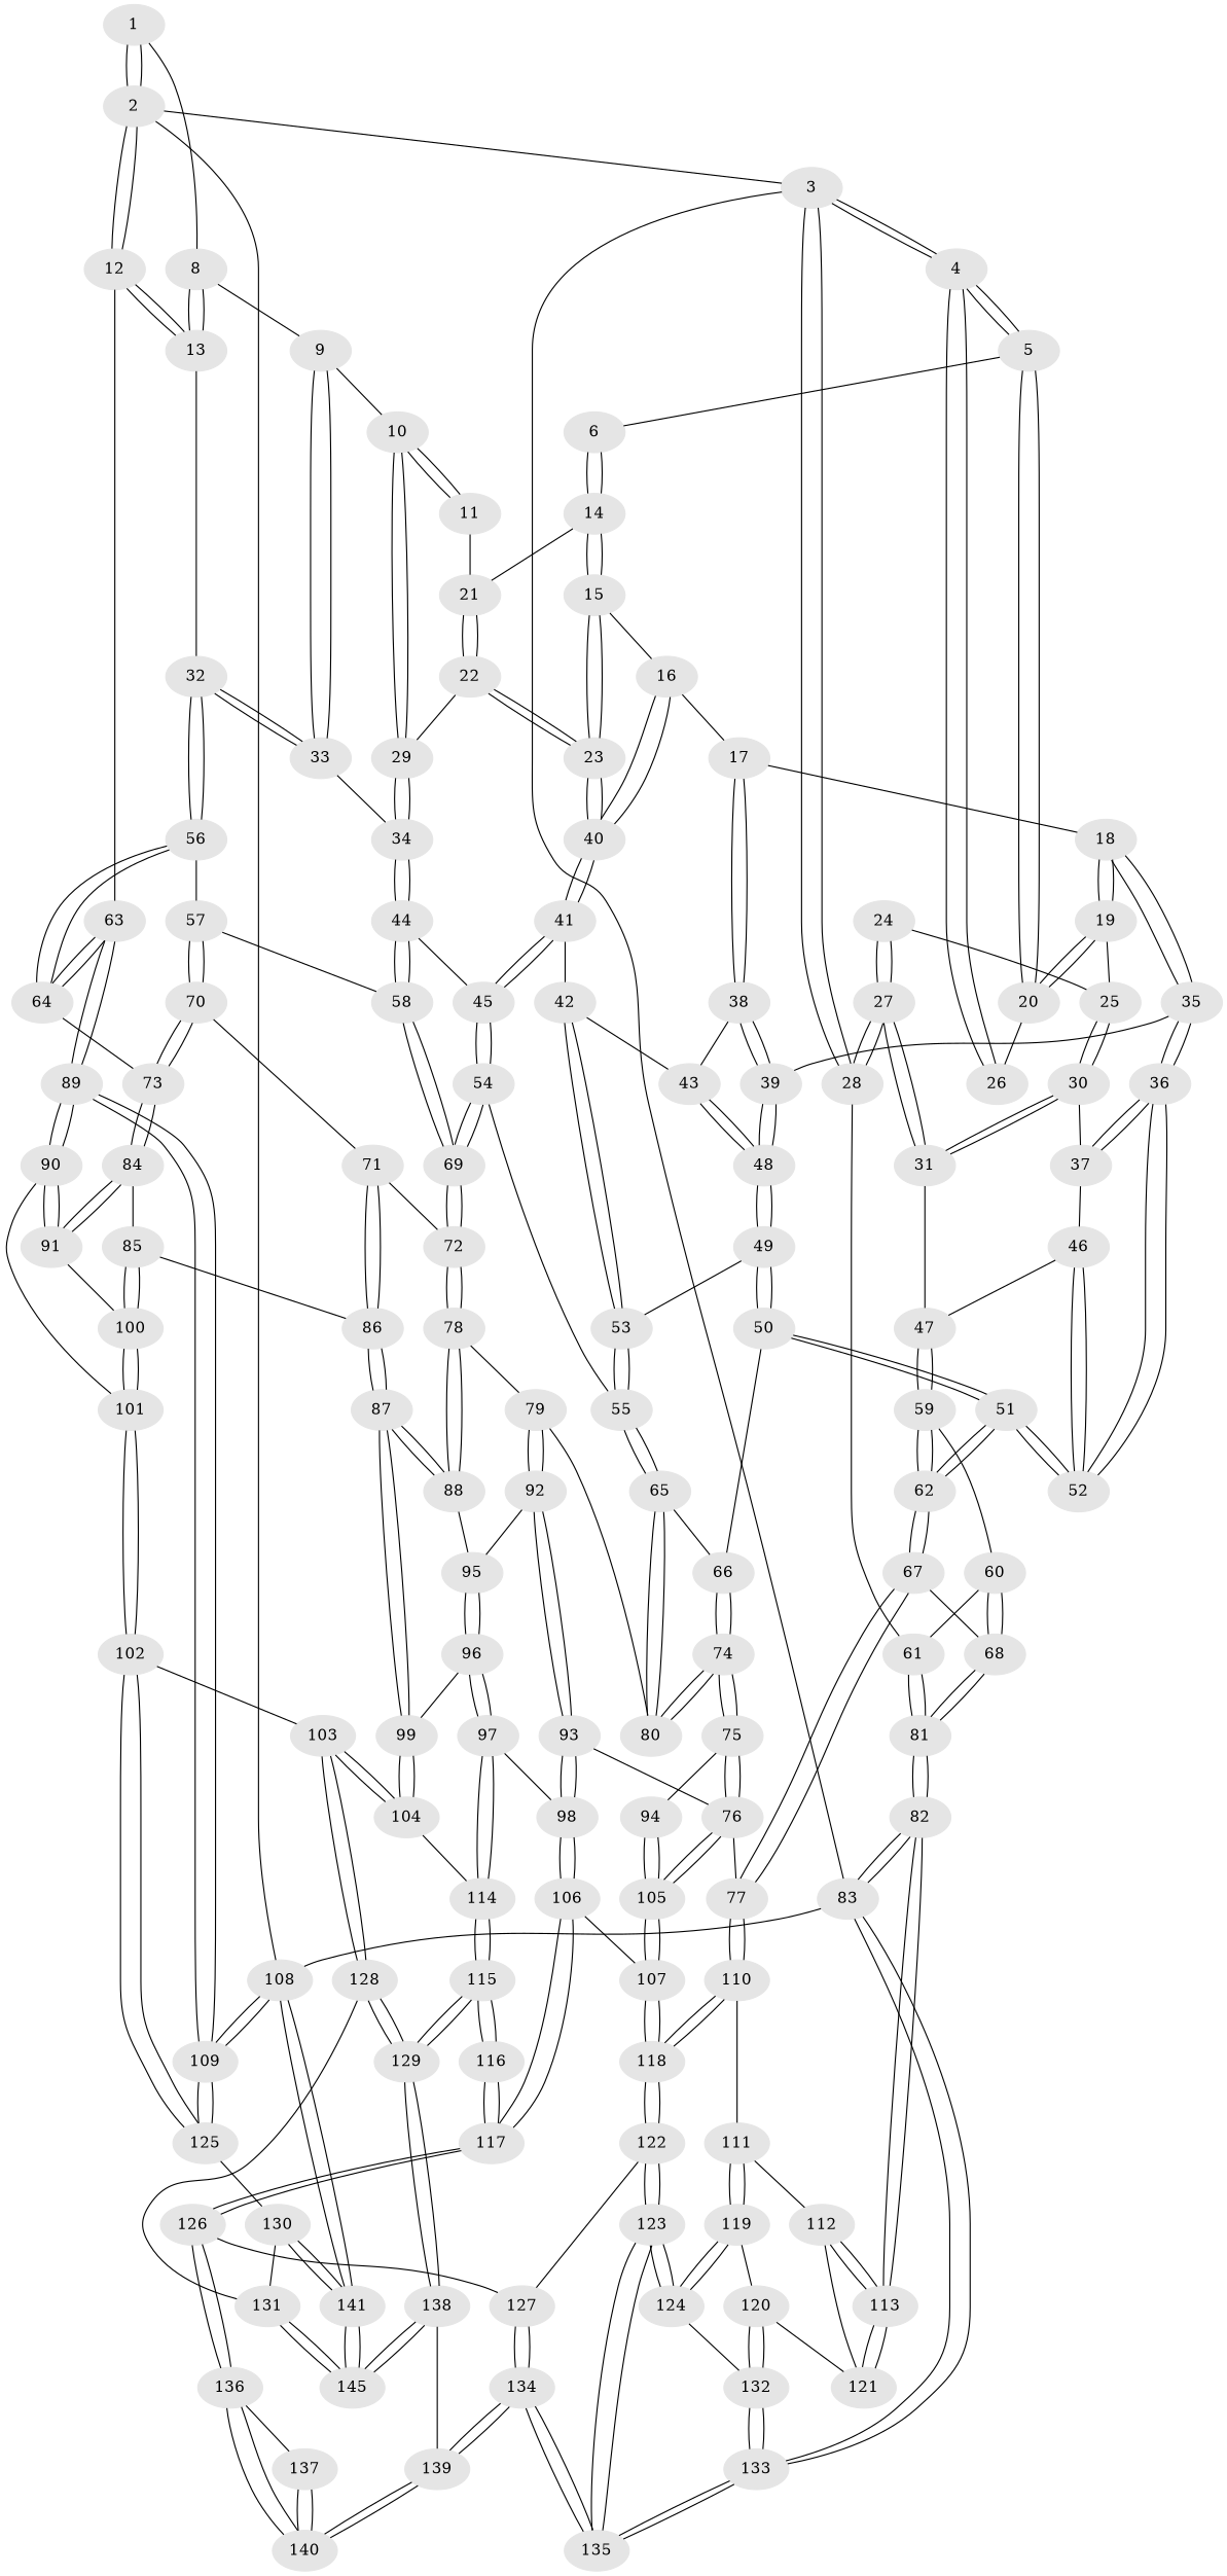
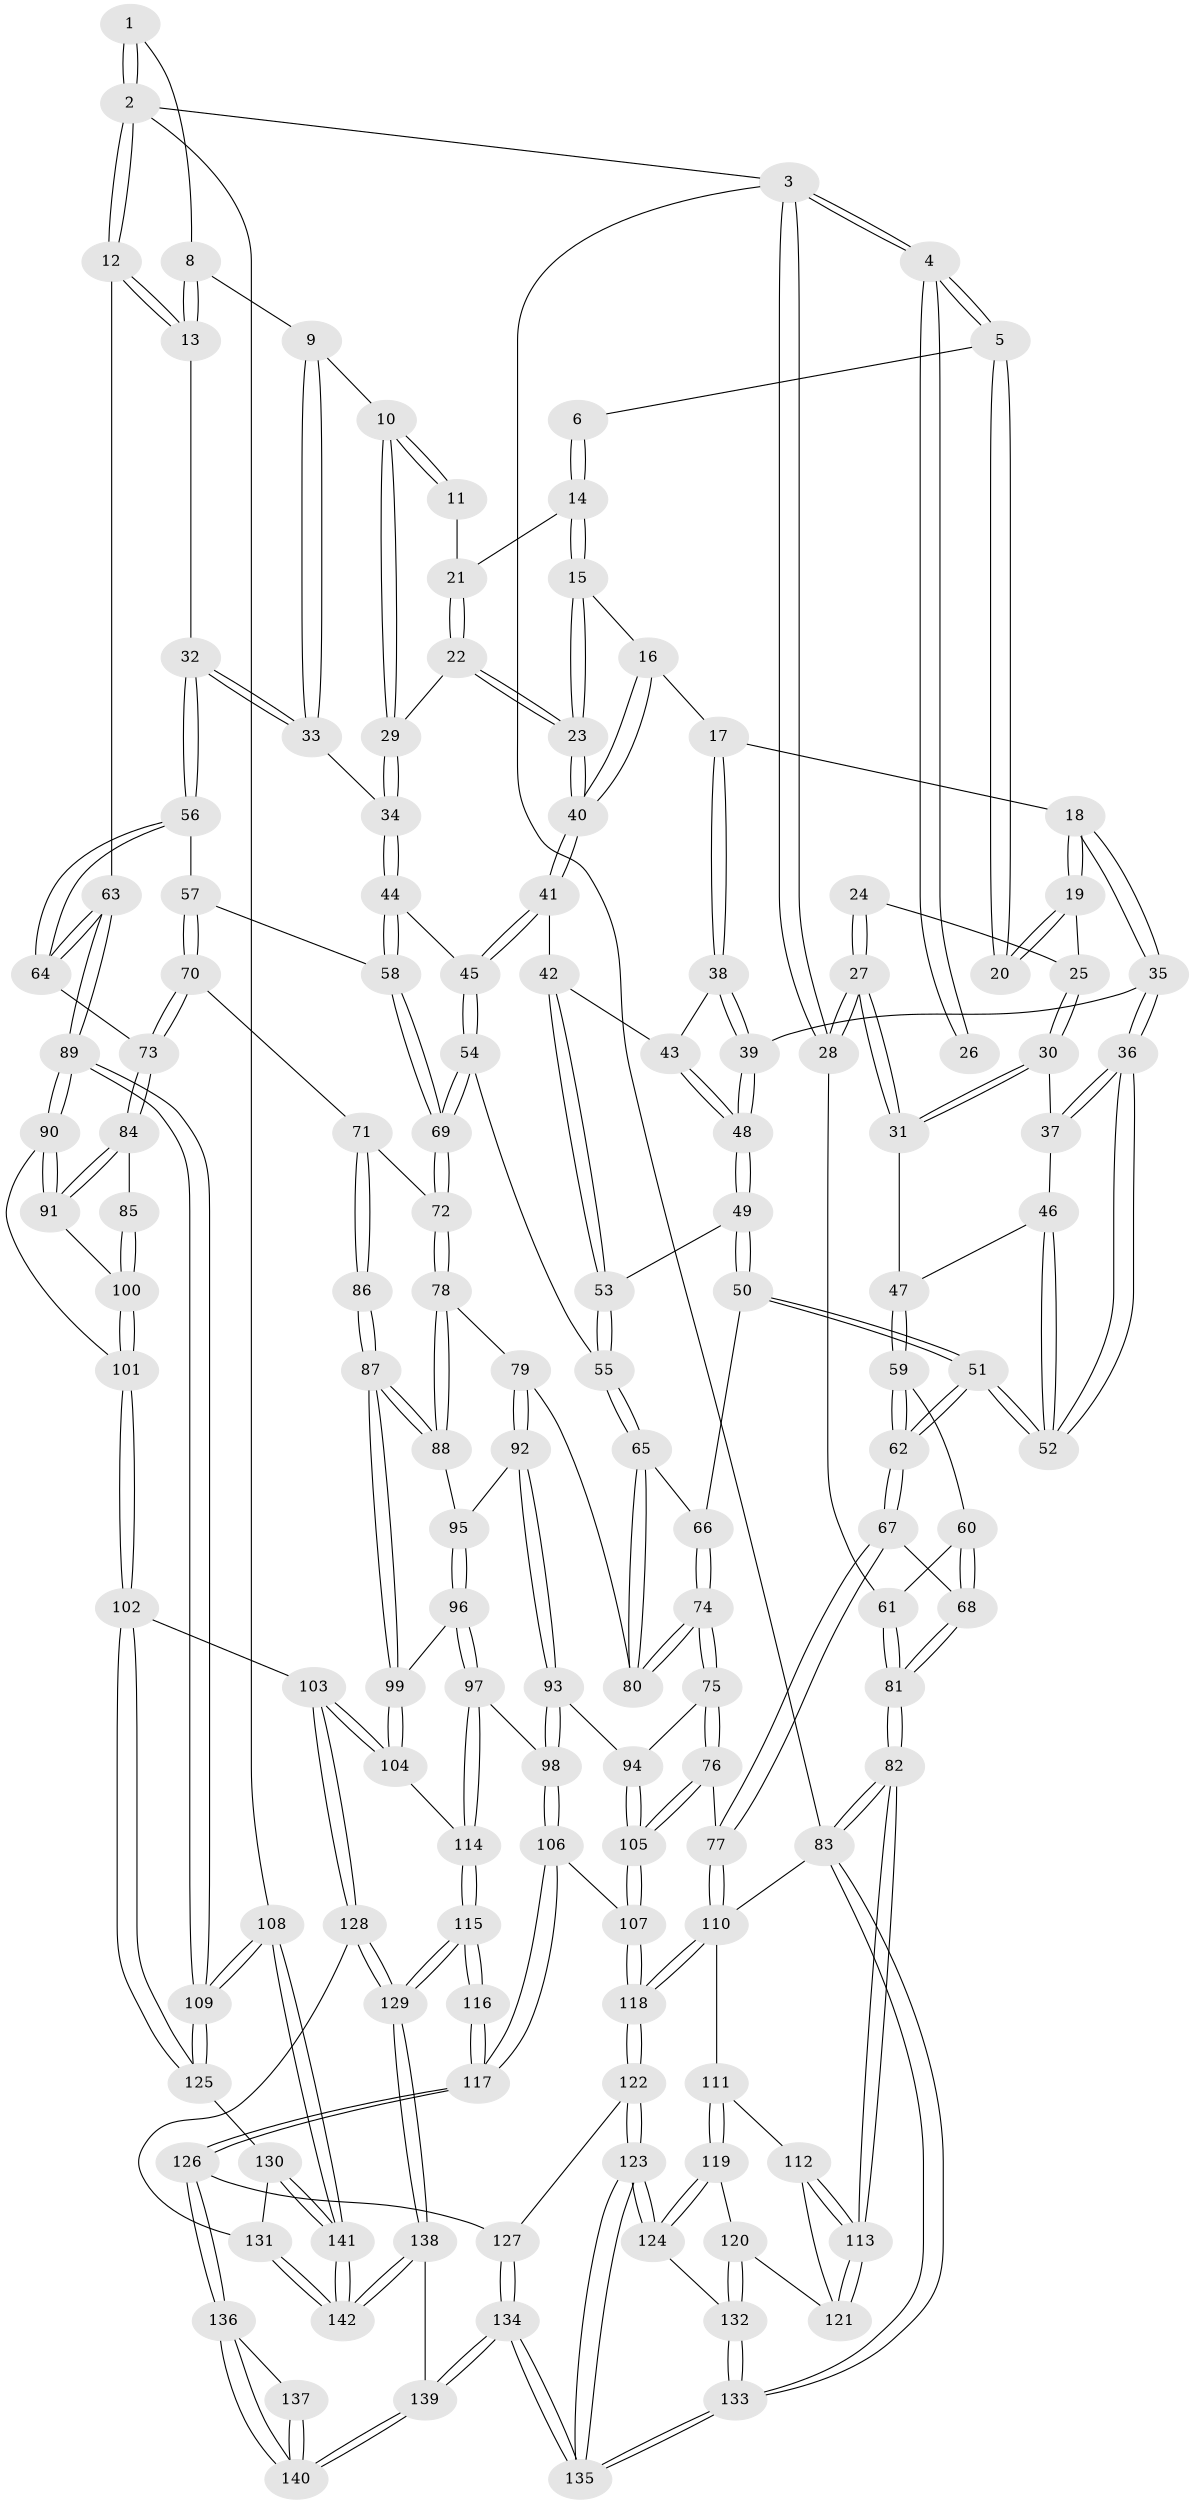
  graph {
    node [color=gray90 style=filled]
    1
    2
    8
    3
    12
    108
    9
    13
    4
    28
    83
    63
    109
    141
    5
    26
    61
    133
    6
    20
    14
    21
    15
    11
    10
    33
    32
    29
    34
    22
    64
    89
    56
    16
    23
    17
    40
    18
    38
    41
    19
    35
    39
    43
    25
    36
    30
    24
    27
    31
    37
    47
    81
    44
    46
    59
    57
    45
    58
    52
    48
    49
    42
    53
    54
    55
    69
    62
    60
    50
    51
    66
    74
    67
    65
    72
    80
    70
    73
    71
    68
    82
    77
    90
    84
    75
    110
    78
    86
    87
    79
    88
    85
    91
    76
    94
    105
    107
    118
    111
    92
    95
    93
    113
    121
    135
    100
    101
    99
    104
    96
    125
    102
    98
    106
    97
    114
    115
    117
    103
    128
    130
    129
    131
    126
    122
-   142 [label=145]
+   142
    112
    119
    120
    124
    116
    138
    127
    136
    123
    132
    134
    137
    140
    139
    1 -- 2
    1 -- 2
    1 -- 8
    2 -- 3
    2 -- 12
    2 -- 12
    2 -- 108
    8 -- 9
    8 -- 13
    8 -- 13
    3 -- 4
    3 -- 4
    3 -- 28
    3 -- 28
    3 -- 83
    12 -- 13
    12 -- 13
    12 -- 63
    108 -- 109
    108 -- 109
    108 -- 141
    108 -- 141
    9 -- 10
    9 -- 33
    9 -- 33
    13 -- 32
    4 -- 5
    4 -- 5
    4 -- 26
    4 -- 26
    28 -- 61
-   83 -- 108
+   83 -- 110
    83 -- 133
    83 -- 133
    63 -- 64
    63 -- 64
    63 -- 89
    63 -- 89
    109 -- 125
    109 -- 125
    141 -- 142
    141 -- 142
    5 -- 6
    5 -- 20
    5 -- 20
    61 -- 81
    61 -- 81
    133 -- 135
    133 -- 135
    6 -- 14
    6 -- 14
-   20 -- 26
    14 -- 21
    14 -- 15
    14 -- 15
    21 -- 22
    21 -- 22
    15 -- 16
    15 -- 23
    15 -- 23
    11 -- 21
    10 -- 11
    10 -- 11
    10 -- 29
    10 -- 29
    33 -- 34
    32 -- 33
    32 -- 33
    32 -- 56
    32 -- 56
    29 -- 34
    29 -- 34
    34 -- 44
    34 -- 44
    22 -- 29
    22 -- 23
    22 -- 23
    64 -- 73
    89 -- 109
    89 -- 109
    89 -- 90
    89 -- 90
    56 -- 64
    56 -- 64
    56 -- 57
    16 -- 17
    16 -- 40
    16 -- 40
    23 -- 40
    23 -- 40
    17 -- 18
    17 -- 38
    17 -- 38
    40 -- 41
    40 -- 41
    18 -- 19
    18 -- 19
    18 -- 35
    18 -- 35
    38 -- 39
    38 -- 39
    38 -- 43
    41 -- 45
    41 -- 45
    41 -- 42
    19 -- 20
    19 -- 20
    19 -- 25
    35 -- 39
    35 -- 36
    35 -- 36
    39 -- 48
    39 -- 48
    43 -- 48
    43 -- 48
    25 -- 30
    25 -- 30
    36 -- 37
    36 -- 37
    36 -- 52
    36 -- 52
    30 -- 31
    30 -- 31
    30 -- 37
    24 -- 25
    24 -- 27
    24 -- 27
    27 -- 28
    27 -- 28
    27 -- 31
    27 -- 31
    31 -- 47
    37 -- 46
    47 -- 59
    47 -- 59
    81 -- 82
    81 -- 82
    44 -- 45
    44 -- 58
    44 -- 58
    46 -- 47
    46 -- 52
    46 -- 52
    59 -- 62
    59 -- 62
    59 -- 60
    57 -- 58
    57 -- 70
    57 -- 70
    45 -- 54
    45 -- 54
    58 -- 69
    58 -- 69
    48 -- 49
    48 -- 49
    49 -- 53
    49 -- 50
    49 -- 50
    42 -- 43
    42 -- 53
    42 -- 53
    53 -- 55
    53 -- 55
    54 -- 55
    54 -- 69
    54 -- 69
    55 -- 65
    55 -- 65
    69 -- 72
    69 -- 72
    62 -- 67
    62 -- 67
    60 -- 61
    60 -- 68
    60 -- 68
    50 -- 51
    50 -- 51
    50 -- 66
    51 -- 52
    51 -- 52
    51 -- 62
    51 -- 62
    66 -- 74
    66 -- 74
    74 -- 80
    74 -- 80
    74 -- 75
    74 -- 75
    67 -- 68
    67 -- 77
    67 -- 77
    65 -- 66
    65 -- 80
    65 -- 80
    72 -- 78
    72 -- 78
    70 -- 73
    70 -- 73
    70 -- 71
    73 -- 84
    73 -- 84
    71 -- 72
    71 -- 86
    71 -- 86
    68 -- 81
    68 -- 81
    82 -- 83
    82 -- 83
    82 -- 113
    82 -- 113
    77 -- 110
    77 -- 110
    90 -- 91
    90 -- 91
    90 -- 101
    84 -- 85
    84 -- 91
    84 -- 91
    75 -- 76
    75 -- 76
    75 -- 94
    110 -- 118
    110 -- 118
    110 -- 111
    78 -- 79
    78 -- 88
    78 -- 88
    86 -- 87
    86 -- 87
    87 -- 88
    87 -- 88
    87 -- 99
    87 -- 99
    79 -- 80
    79 -- 92
    79 -- 92
    88 -- 95
-   85 -- 86
    85 -- 100
    85 -- 100
    91 -- 100
    76 -- 77
    76 -- 105
    76 -- 105
    94 -- 105
    94 -- 105
    105 -- 107
    105 -- 107
    107 -- 118
    107 -- 118
    118 -- 122
    118 -- 122
    111 -- 112
    111 -- 119
    111 -- 119
    92 -- 95
    92 -- 93
    92 -- 93
    95 -- 96
    95 -- 96
-   93 -- 76
+   93 -- 94
    93 -- 98
    93 -- 98
    113 -- 121
    113 -- 121
    100 -- 101
    100 -- 101
    101 -- 102
    101 -- 102
    99 -- 104
    99 -- 104
    104 -- 114
    96 -- 99
    96 -- 97
    96 -- 97
    125 -- 130
    102 -- 125
    102 -- 125
    102 -- 103
    98 -- 106
    98 -- 106
    106 -- 107
    106 -- 117
    106 -- 117
    97 -- 98
    97 -- 114
    97 -- 114
    114 -- 115
    114 -- 115
    115 -- 129
    115 -- 129
    115 -- 116
    115 -- 116
    117 -- 126
    117 -- 126
    103 -- 104
    103 -- 104
    103 -- 128
    103 -- 128
    128 -- 129
    128 -- 129
    128 -- 131
    130 -- 141
    130 -- 141
    130 -- 131
    129 -- 138
    129 -- 138
    131 -- 142
    131 -- 142
    126 -- 127
    126 -- 136
    126 -- 136
    122 -- 127
    122 -- 123
    122 -- 123
    112 -- 113
    112 -- 113
    112 -- 121
    119 -- 120
    119 -- 124
    119 -- 124
    120 -- 121
    120 -- 132
    120 -- 132
    124 -- 132
    116 -- 117
    116 -- 117
    138 -- 142
    138 -- 142
    138 -- 139
    127 -- 134
    127 -- 134
    136 -- 137
    136 -- 140
    136 -- 140
    123 -- 135
    123 -- 135
    123 -- 124
    123 -- 124
    132 -- 133
    132 -- 133
    134 -- 135
    134 -- 135
    134 -- 139
    134 -- 139
    137 -- 140
    137 -- 140
    139 -- 140
    139 -- 140
  }
